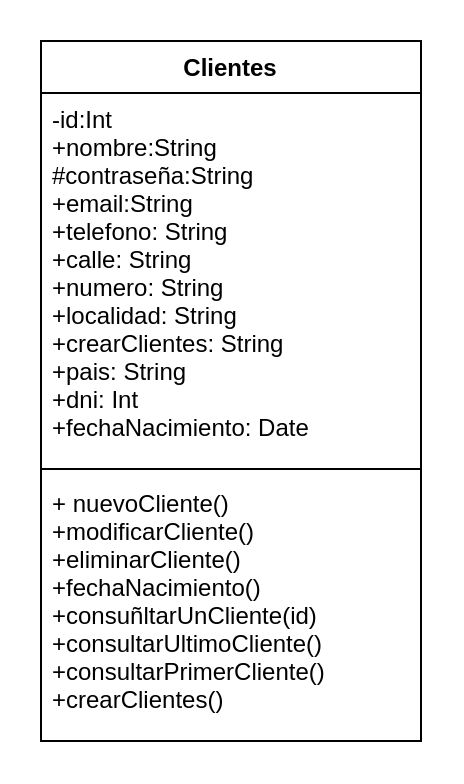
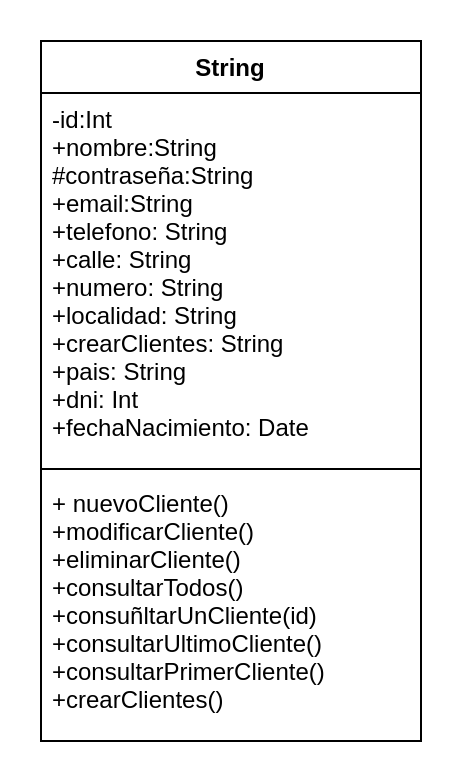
  <mxCell id="0" />
  <mxCell id="1" parent="0" />
- <mxCell id="2" value="Clientes" style="swimlane;fontStyle=1;align=center;verticalAlign=top;childLayout=stackLayout;horizontal=1;startSize=26;horizontalStack=0;resizeParent=1;resizeParentMax=0;resizeLast=0;collapsible=1;marginBottom=0;" parent="1" vertex="1"><mxGeometry x="20" y="20" width="190" height="350" as="geometry" /></mxCell>
+ <mxCell id="2" value="String" style="swimlane;fontStyle=1;align=center;verticalAlign=top;childLayout=stackLayout;horizontal=1;startSize=26;horizontalStack=0;resizeParent=1;resizeParentMax=0;resizeLast=0;collapsible=1;marginBottom=0;" parent="1" vertex="1"><mxGeometry x="20" y="20" width="190" height="350" as="geometry" /></mxCell>
  <mxCell id="3" value="-id:Int&#10;+nombre:String&#10;#contraseña:String&#10;+email:String&#10;+telefono: String&#10;+calle: String&#10;+numero: String&#10;+localidad: String&#10;+crearClientes: String&#10;+pais: String&#10;+dni: Int&#10;+fechaNacimiento: Date&#10;" style="text;strokeColor=none;fillColor=none;align=left;verticalAlign=top;spacingLeft=4;spacingRight=4;overflow=hidden;rotatable=0;points=[[0,0.5],[1,0.5]];portConstraint=eastwest;" parent="2" vertex="1"><mxGeometry y="26" width="190" height="184" as="geometry" /></mxCell>
  <mxCell id="4" value="" style="line;strokeWidth=1;fillColor=none;align=left;verticalAlign=middle;spacingTop=-1;spacingLeft=3;spacingRight=3;rotatable=0;labelPosition=right;points=[];portConstraint=eastwest;strokeColor=inherit;" parent="2" vertex="1"><mxGeometry y="210" width="190" height="8" as="geometry" /></mxCell>
- <mxCell id="5" value="+ nuevoCliente()&#10;+modificarCliente()&#10;+eliminarCliente()&#10;+fechaNacimiento()&#10;+consuñltarUnCliente(id)&#10;+consultarUltimoCliente()&#10;+consultarPrimerCliente()&#10;+crearClientes()&#10;" style="text;strokeColor=none;fillColor=none;align=left;verticalAlign=top;spacingLeft=4;spacingRight=4;overflow=hidden;rotatable=0;points=[[0,0.5],[1,0.5]];portConstraint=eastwest;" parent="2" vertex="1"><mxGeometry y="218" width="190" height="132" as="geometry" /></mxCell>
+ <mxCell id="5" value="+ nuevoCliente()&#10;+modificarCliente()&#10;+eliminarCliente()&#10;+consultarTodos()&#10;+consuñltarUnCliente(id)&#10;+consultarUltimoCliente()&#10;+consultarPrimerCliente()&#10;+crearClientes()&#10;" style="text;strokeColor=none;fillColor=none;align=left;verticalAlign=top;spacingLeft=4;spacingRight=4;overflow=hidden;rotatable=0;points=[[0,0.5],[1,0.5]];portConstraint=eastwest;" parent="2" vertex="1"><mxGeometry y="218" width="190" height="132" as="geometry" /></mxCell>
